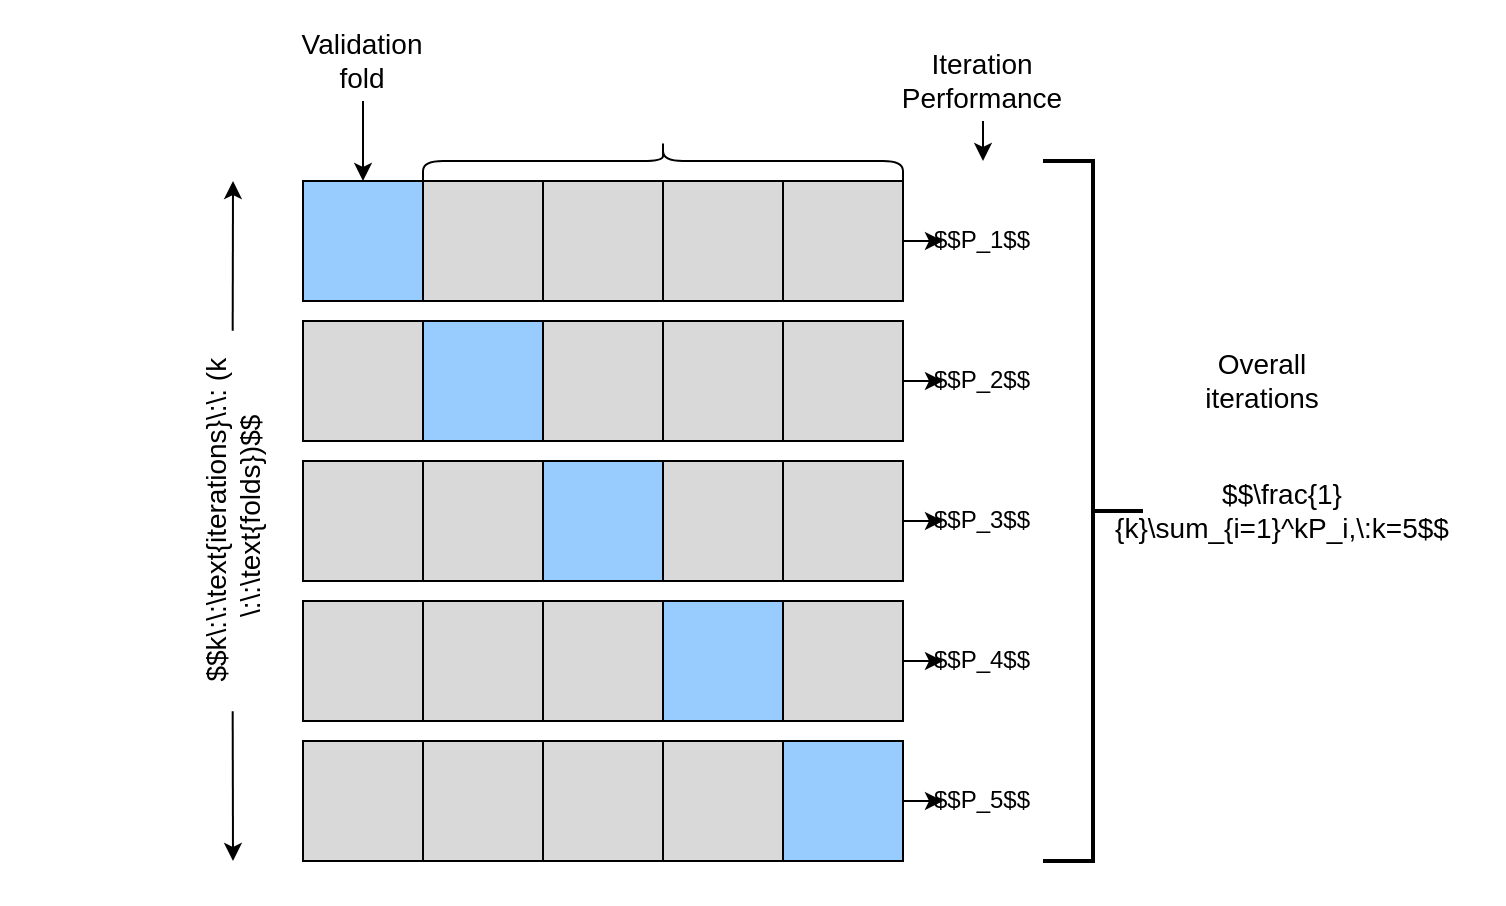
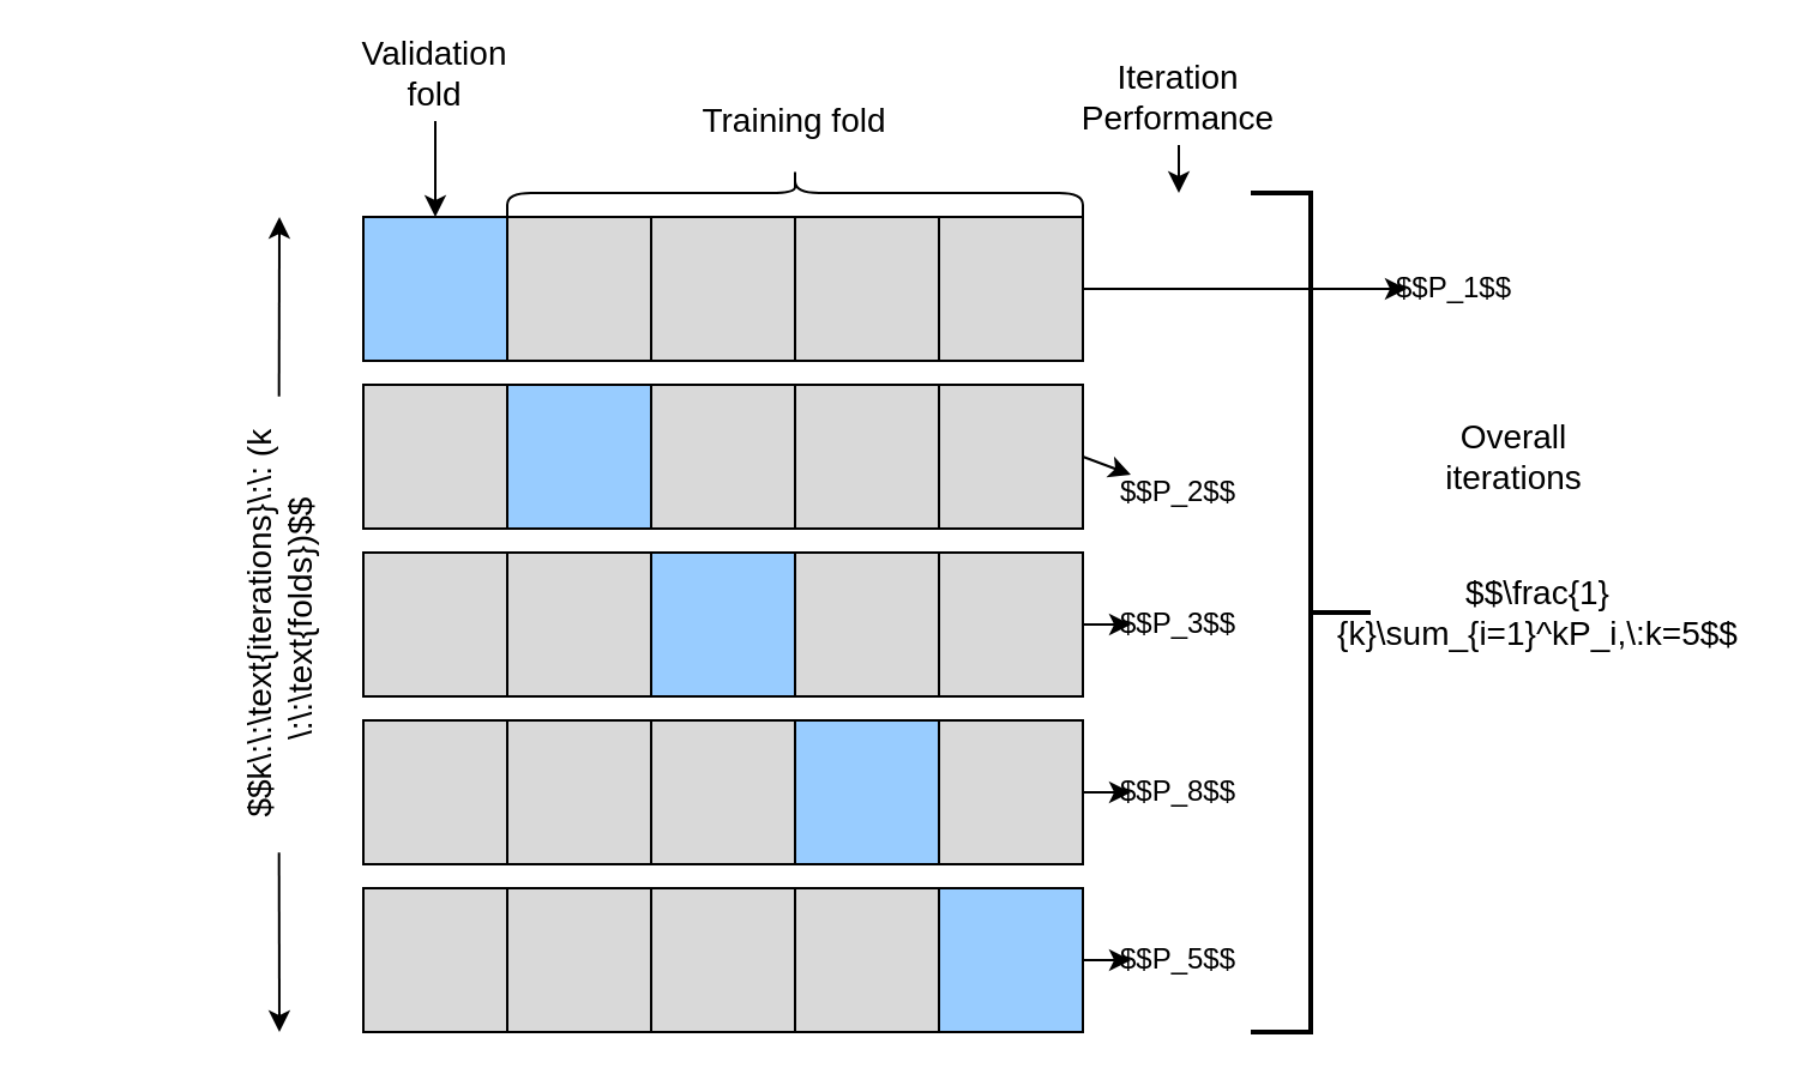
  <mxCell id="0" />
  <mxCell id="1" parent="0" />
  <mxCell id="2" value="" style="shape=curlyBracket;whiteSpace=wrap;html=1;rounded=1;fillColor=#3399FF;direction=south;" vertex="1" parent="1"><mxGeometry x="211" y="70" width="240" height="20" as="geometry" /></mxCell>
+ <mxCell id="3" value="&lt;font style=&quot;font-size: 14px&quot;&gt;Training fold&lt;/font&gt;" style="text;html=1;strokeColor=none;fillColor=none;align=center;verticalAlign=middle;whiteSpace=wrap;rounded=0;" vertex="1" parent="1"><mxGeometry x="286" y="40" width="90" height="20" as="geometry" /></mxCell>
  <mxCell id="4" value="" style="endArrow=classic;html=1;entryX=0.5;entryY=0;entryDx=0;entryDy=0;" edge="1" parent="1" target="12"><mxGeometry width="50" height="50" relative="1" as="geometry"><mxPoint x="181" y="50" as="sourcePoint" /><mxPoint x="151" y="-10" as="targetPoint" /></mxGeometry></mxCell>
  <mxCell id="5" value="&lt;font style=&quot;font-size: 14px&quot;&gt;Validation fold&lt;/font&gt;" style="text;html=1;strokeColor=none;fillColor=none;align=center;verticalAlign=middle;whiteSpace=wrap;rounded=0;fontSize=13;" vertex="1" parent="1"><mxGeometry x="161" y="20" width="40" height="20" as="geometry" /></mxCell>
  <mxCell id="6" value="$$k\:\:\text{iterations}\:\: (k&lt;br&gt;&amp;nbsp;\:\:\text{folds})$$" style="text;html=1;strokeColor=none;fillColor=none;align=center;verticalAlign=middle;whiteSpace=wrap;rounded=0;fontSize=14;rotation=-90;" vertex="1" parent="1"><mxGeometry x="20.69" y="238.75" width="190.31" height="42.5" as="geometry" /></mxCell>
  <mxCell id="7" value="" style="endArrow=classic;html=1;fontSize=14;exitX=0;exitY=0.5;exitDx=0;exitDy=0;" edge="1" parent="1" source="6"><mxGeometry width="50" height="50" relative="1" as="geometry"><mxPoint x="61" y="420" as="sourcePoint" /><mxPoint x="116" y="430" as="targetPoint" /></mxGeometry></mxCell>
  <mxCell id="8" value="" style="group" vertex="1" connectable="0" parent="1"><mxGeometry x="151" y="90" width="300" height="60" as="geometry" /></mxCell>
  <mxCell id="9" value="" style="whiteSpace=wrap;html=1;aspect=fixed;fillOpacity=50;fillColor=#B3B3B3;" vertex="1" parent="8"><mxGeometry x="180" width="60" height="60" as="geometry" /></mxCell>
  <mxCell id="10" value="" style="whiteSpace=wrap;html=1;aspect=fixed;fillOpacity=50;fillColor=#B3B3B3;" vertex="1" parent="8"><mxGeometry x="120" width="60" height="60" as="geometry" /></mxCell>
  <mxCell id="11" value="" style="whiteSpace=wrap;html=1;aspect=fixed;fillOpacity=50;fillColor=#B3B3B3;" vertex="1" parent="8"><mxGeometry x="60" width="60" height="60" as="geometry" /></mxCell>
  <mxCell id="12" value="" style="whiteSpace=wrap;html=1;aspect=fixed;fillColor=#3399FF;fillOpacity=50;" vertex="1" parent="8"><mxGeometry width="60" height="60" as="geometry" /></mxCell>
  <mxCell id="13" value="" style="whiteSpace=wrap;html=1;aspect=fixed;fillOpacity=50;fillColor=#B3B3B3;" vertex="1" parent="8"><mxGeometry x="240" width="60" height="60" as="geometry" /></mxCell>
  <mxCell id="14" value="" style="group" vertex="1" connectable="0" parent="1"><mxGeometry x="151" y="160.003" width="300" height="60" as="geometry" /></mxCell>
  <mxCell id="15" value="" style="whiteSpace=wrap;html=1;aspect=fixed;fillOpacity=50;fillColor=#B3B3B3;" vertex="1" parent="14"><mxGeometry width="60" height="60" as="geometry" /></mxCell>
  <mxCell id="16" value="" style="whiteSpace=wrap;html=1;aspect=fixed;fillColor=#3399FF;fillOpacity=50;" vertex="1" parent="14"><mxGeometry x="60" width="60" height="60" as="geometry" /></mxCell>
  <mxCell id="17" value="" style="whiteSpace=wrap;html=1;aspect=fixed;fillOpacity=50;fillColor=#B3B3B3;" vertex="1" parent="14"><mxGeometry x="120" width="60" height="60" as="geometry" /></mxCell>
  <mxCell id="18" value="" style="whiteSpace=wrap;html=1;aspect=fixed;fillOpacity=50;fillColor=#B3B3B3;" vertex="1" parent="14"><mxGeometry x="180" width="60" height="60" as="geometry" /></mxCell>
  <mxCell id="19" value="" style="whiteSpace=wrap;html=1;aspect=fixed;fillOpacity=50;fillColor=#B3B3B3;" vertex="1" parent="14"><mxGeometry x="240" width="60" height="60" as="geometry" /></mxCell>
  <mxCell id="20" value="" style="group" vertex="1" connectable="0" parent="1"><mxGeometry x="151" y="229.997" width="300" height="60" as="geometry" /></mxCell>
  <mxCell id="21" value="" style="whiteSpace=wrap;html=1;aspect=fixed;fillColor=#3399FF;fillOpacity=50;" vertex="1" parent="20"><mxGeometry x="120" width="60" height="60" as="geometry" /></mxCell>
  <mxCell id="22" value="" style="whiteSpace=wrap;html=1;aspect=fixed;fillOpacity=50;fillColor=#B3B3B3;" vertex="1" parent="20"><mxGeometry x="240" width="60" height="60" as="geometry" /></mxCell>
  <mxCell id="23" value="" style="whiteSpace=wrap;html=1;aspect=fixed;fillOpacity=50;fillColor=#B3B3B3;" vertex="1" parent="20"><mxGeometry x="180" width="60" height="60" as="geometry" /></mxCell>
  <mxCell id="24" value="" style="whiteSpace=wrap;html=1;aspect=fixed;fillOpacity=50;fillColor=#B3B3B3;" vertex="1" parent="20"><mxGeometry x="60" width="60" height="60" as="geometry" /></mxCell>
  <mxCell id="25" value="" style="whiteSpace=wrap;html=1;aspect=fixed;fillOpacity=50;fillColor=#B3B3B3;" vertex="1" parent="20"><mxGeometry width="60" height="60" as="geometry" /></mxCell>
  <mxCell id="26" value="" style="group" vertex="1" connectable="0" parent="1"><mxGeometry x="151" y="300" width="300" height="60" as="geometry" /></mxCell>
  <mxCell id="27" value="" style="whiteSpace=wrap;html=1;aspect=fixed;fillColor=#3399FF;fillOpacity=50;" vertex="1" parent="26"><mxGeometry x="180" width="60" height="60" as="geometry" /></mxCell>
  <mxCell id="28" value="" style="whiteSpace=wrap;html=1;aspect=fixed;fillOpacity=50;fillColor=#B3B3B3;" vertex="1" parent="26"><mxGeometry x="240" width="60" height="60" as="geometry" /></mxCell>
  <mxCell id="29" value="" style="whiteSpace=wrap;html=1;aspect=fixed;fillOpacity=50;fillColor=#B3B3B3;" vertex="1" parent="26"><mxGeometry x="120" width="60" height="60" as="geometry" /></mxCell>
  <mxCell id="30" value="" style="whiteSpace=wrap;html=1;aspect=fixed;fillOpacity=50;fillColor=#B3B3B3;" vertex="1" parent="26"><mxGeometry x="60" width="60" height="60" as="geometry" /></mxCell>
  <mxCell id="31" value="" style="whiteSpace=wrap;html=1;aspect=fixed;fillOpacity=50;fillColor=#B3B3B3;" vertex="1" parent="26"><mxGeometry width="60" height="60" as="geometry" /></mxCell>
  <mxCell id="32" value="" style="group" vertex="1" connectable="0" parent="1"><mxGeometry x="151" y="370.003" width="300" height="60" as="geometry" /></mxCell>
  <mxCell id="33" value="" style="whiteSpace=wrap;html=1;aspect=fixed;fillColor=#3399FF;fillOpacity=50;" vertex="1" parent="32"><mxGeometry x="240" width="60" height="60" as="geometry" /></mxCell>
  <mxCell id="34" value="" style="whiteSpace=wrap;html=1;aspect=fixed;fillOpacity=50;fillColor=#B3B3B3;" vertex="1" parent="32"><mxGeometry x="120" width="60" height="60" as="geometry" /></mxCell>
  <mxCell id="35" value="" style="whiteSpace=wrap;html=1;aspect=fixed;fillOpacity=50;fillColor=#B3B3B3;" vertex="1" parent="32"><mxGeometry x="180" width="60" height="60" as="geometry" /></mxCell>
  <mxCell id="36" value="" style="whiteSpace=wrap;html=1;aspect=fixed;fillOpacity=50;fillColor=#B3B3B3;" vertex="1" parent="32"><mxGeometry x="60" width="60" height="60" as="geometry" /></mxCell>
  <mxCell id="37" value="" style="whiteSpace=wrap;html=1;aspect=fixed;fillOpacity=50;fillColor=#B3B3B3;" vertex="1" parent="32"><mxGeometry width="60" height="60" as="geometry" /></mxCell>
  <mxCell id="38" value="" style="endArrow=classic;html=1;fontSize=14;exitX=1;exitY=0.5;exitDx=0;exitDy=0;" edge="1" parent="1" source="6"><mxGeometry width="50" height="50" relative="1" as="geometry"><mxPoint x="91" y="170" as="sourcePoint" /><mxPoint x="116" y="90" as="targetPoint" /></mxGeometry></mxCell>
  <mxCell id="39" value="" style="endArrow=classic;html=1;fontSize=14;" edge="1" parent="1" target="40"><mxGeometry width="50" height="50" relative="1" as="geometry"><mxPoint x="451" y="120" as="sourcePoint" /><mxPoint x="471" y="120" as="targetPoint" /></mxGeometry></mxCell>
- <mxCell id="40" value="$$P_1$$" style="text;html=1;strokeColor=none;fillColor=none;align=center;verticalAlign=middle;whiteSpace=wrap;rounded=0;" vertex="1" parent="1"><mxGeometry x="471" y="110" width="40" height="20" as="geometry" /></mxCell>
+ <mxCell id="40" value="$$P_1$$" style="text;html=1;strokeColor=none;fillColor=none;align=center;verticalAlign=middle;whiteSpace=wrap;rounded=0;" vertex="1" parent="1"><mxGeometry x="586" y="110" width="40" height="20" as="geometry" /></mxCell>
  <mxCell id="41" value="" style="endArrow=classic;html=1;fontSize=14;" edge="1" parent="1" target="42"><mxGeometry width="50" height="50" relative="1" as="geometry"><mxPoint x="451" y="190" as="sourcePoint" /><mxPoint x="471" y="190" as="targetPoint" /></mxGeometry></mxCell>
- <mxCell id="42" value="$$P_2$$" style="text;html=1;strokeColor=none;fillColor=none;align=center;verticalAlign=middle;whiteSpace=wrap;rounded=0;" vertex="1" parent="1"><mxGeometry x="471" y="180" width="40" height="20" as="geometry" /></mxCell>
+ <mxCell id="42" value="$$P_2$$" style="text;html=1;strokeColor=none;fillColor=none;align=center;verticalAlign=middle;whiteSpace=wrap;rounded=0;" vertex="1" parent="1"><mxGeometry x="471" y="195" width="40" height="20" as="geometry" /></mxCell>
  <mxCell id="43" value="" style="endArrow=classic;html=1;fontSize=14;" edge="1" parent="1" target="44"><mxGeometry width="50" height="50" relative="1" as="geometry"><mxPoint x="451" y="260" as="sourcePoint" /><mxPoint x="471" y="260" as="targetPoint" /></mxGeometry></mxCell>
  <mxCell id="44" value="$$P_3$$" style="text;html=1;strokeColor=none;fillColor=none;align=center;verticalAlign=middle;whiteSpace=wrap;rounded=0;" vertex="1" parent="1"><mxGeometry x="471" y="250" width="40" height="20" as="geometry" /></mxCell>
  <mxCell id="45" value="" style="endArrow=classic;html=1;fontSize=14;" edge="1" parent="1" target="46"><mxGeometry width="50" height="50" relative="1" as="geometry"><mxPoint x="451" y="330" as="sourcePoint" /><mxPoint x="471" y="330" as="targetPoint" /></mxGeometry></mxCell>
- <mxCell id="46" value="$$P_4$$" style="text;html=1;strokeColor=none;fillColor=none;align=center;verticalAlign=middle;whiteSpace=wrap;rounded=0;" vertex="1" parent="1"><mxGeometry x="471" y="320" width="40" height="20" as="geometry" /></mxCell>
+ <mxCell id="46" value="$$P_8$$" style="text;html=1;strokeColor=none;fillColor=none;align=center;verticalAlign=middle;whiteSpace=wrap;rounded=0;" vertex="1" parent="1"><mxGeometry x="471" y="320" width="40" height="20" as="geometry" /></mxCell>
  <mxCell id="47" value="" style="endArrow=classic;html=1;fontSize=14;" edge="1" parent="1" target="48"><mxGeometry width="50" height="50" relative="1" as="geometry"><mxPoint x="451" y="400" as="sourcePoint" /><mxPoint x="471" y="400" as="targetPoint" /></mxGeometry></mxCell>
  <mxCell id="48" value="$$P_5$$" style="text;html=1;strokeColor=none;fillColor=none;align=center;verticalAlign=middle;whiteSpace=wrap;rounded=0;" vertex="1" parent="1"><mxGeometry x="471" y="390" width="40" height="20" as="geometry" /></mxCell>
  <mxCell id="49" value="" style="strokeWidth=2;html=1;shape=mxgraph.flowchart.annotation_2;align=left;labelPosition=right;pointerEvents=1;fillColor=#3399FF;fontSize=14;direction=west;" vertex="1" parent="1"><mxGeometry x="521" y="80" width="50" height="350" as="geometry" /></mxCell>
  <mxCell id="50" value="Iteration&lt;br&gt;Performance" style="text;html=1;strokeColor=none;fillColor=none;align=center;verticalAlign=middle;whiteSpace=wrap;rounded=0;fontSize=14;" vertex="1" parent="1"><mxGeometry x="451" y="20" width="80" height="40" as="geometry" /></mxCell>
  <mxCell id="51" value="" style="endArrow=classic;html=1;fontSize=14;exitX=0.5;exitY=1;exitDx=0;exitDy=0;" edge="1" parent="1" source="50"><mxGeometry width="50" height="50" relative="1" as="geometry"><mxPoint x="611" y="100" as="sourcePoint" /><mxPoint x="491" y="80" as="targetPoint" /></mxGeometry></mxCell>
  <mxCell id="52" value="$$\frac{1}{k}\sum_{i=1}^kP_i,\:k=5$$" style="text;html=1;strokeColor=none;fillColor=none;align=center;verticalAlign=middle;whiteSpace=wrap;rounded=0;fontSize=14;" vertex="1" parent="1"><mxGeometry x="551" y="225" width="180" height="60" as="geometry" /></mxCell>
  <mxCell id="53" value="Overall&lt;br&gt;iterations" style="text;html=1;strokeColor=none;fillColor=none;align=center;verticalAlign=middle;whiteSpace=wrap;rounded=0;fontSize=14;" vertex="1" parent="1"><mxGeometry x="591" y="170" width="80" height="40" as="geometry" /></mxCell>
